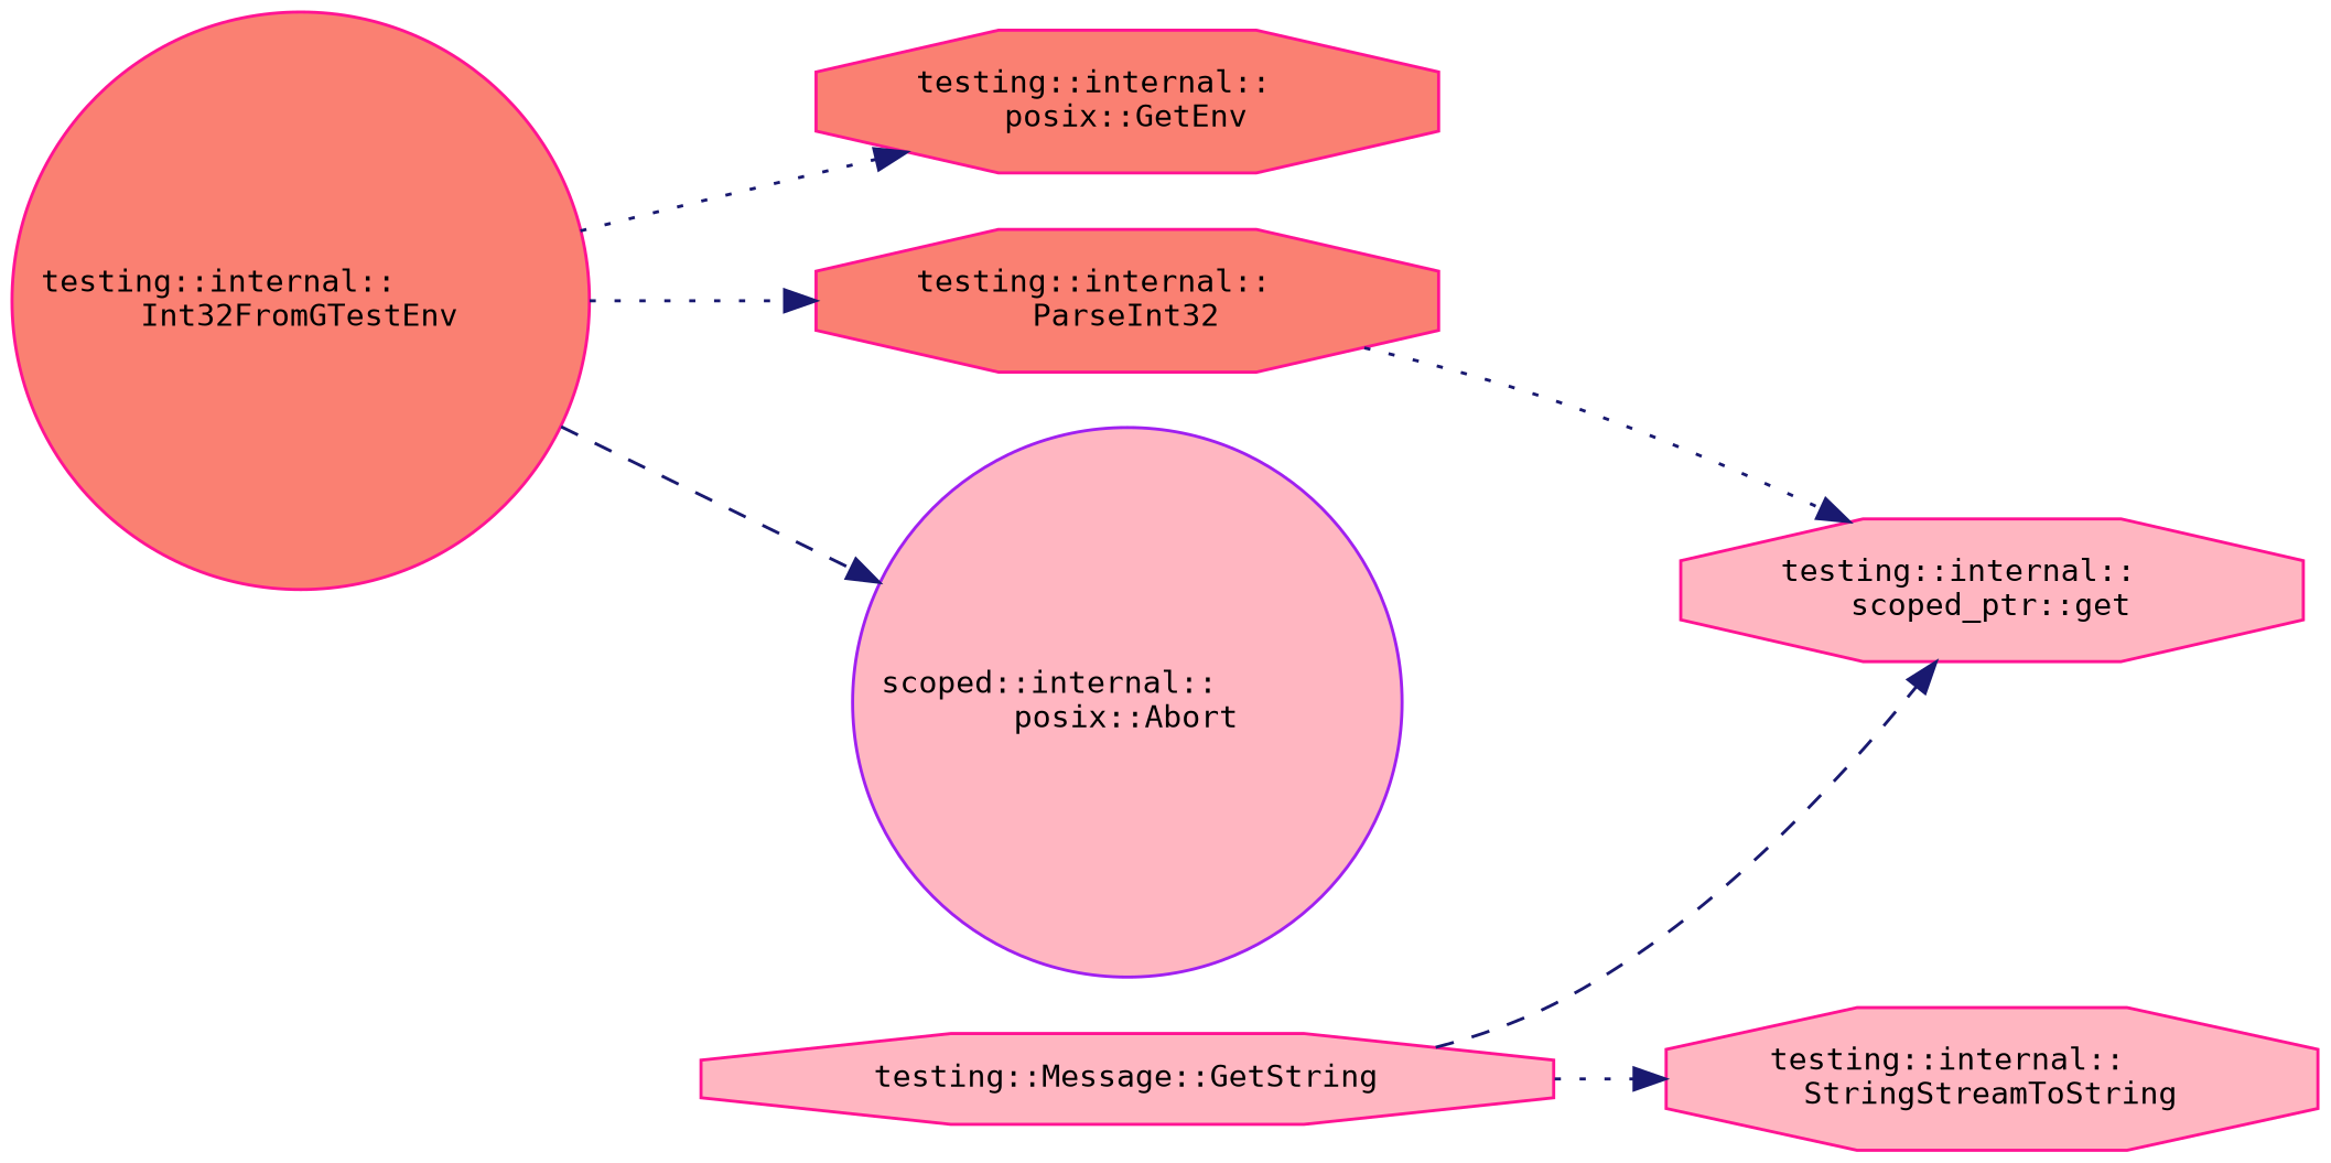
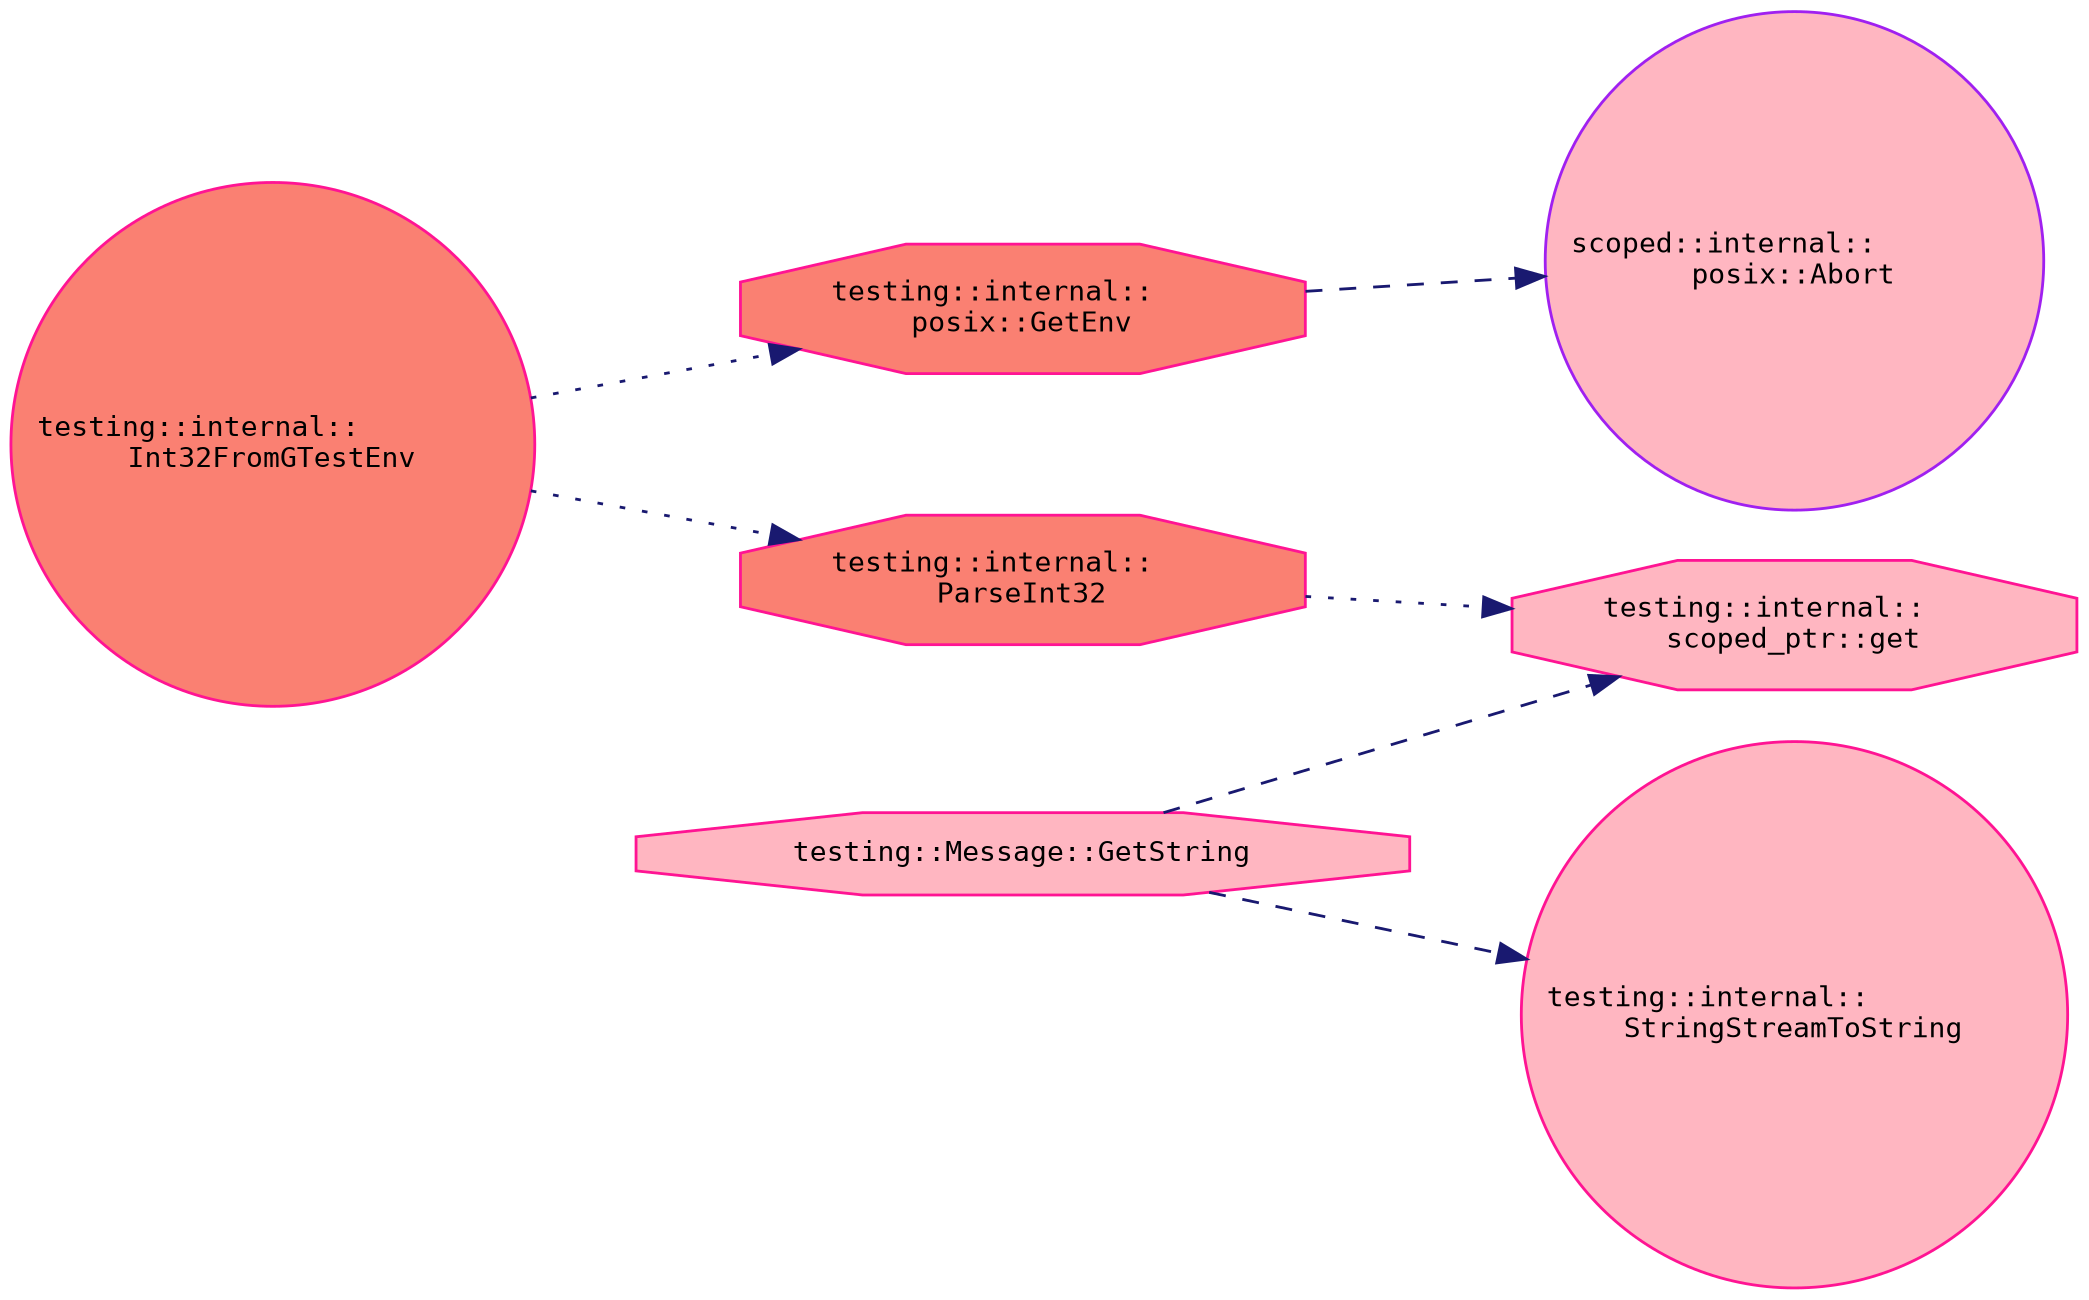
  digraph {
    fontname="DejaVu Sans Mono"
    rankdir=LR
    node [color=deeppink fillcolor=lightpink fontname="DejaVu Sans Mono" fontsize=10 shape=octagon style=filled]
    edge [color=midnightblue fontname="DejaVu Sans Mono" fontsize=10 labelfontname=Helvetica labelfontsize=10 style=dotted]
    n1 [fillcolor=salmon fontcolor=black height=0.2 label="testing::internal::\lInt32FromGTestEnv" shape=circle width=0.4]
    n2 [fillcolor=salmon height=0.2 label="testing::internal::\lposix::GetEnv" width=0.4]
    n3 [fillcolor=salmon height=0.2 label="testing::internal::\lParseInt32" width=0.4]
    n4 [color=purple height=0.2 label="scoped::internal::\lposix::Abort" shape=circle width=0.4]
    n5 [height=0.2 label="testing::internal::\lscoped_ptr::get" width=0.4]
    n6 [height=0.2 label="testing::Message::GetString" width=0.4]
-   n7 [height=0.2 label="testing::internal::\lStringStreamToString" width=0.4]
+   n7 [height=0.2 label="testing::internal::\lStringStreamToString" shape=circle width=0.4]
    n1 -> n2
    n1 -> n3
-   n1 -> n4 [style=dashed]
+   n2 -> n4 [style=dashed]
    n3 -> n5
    n6 -> n5 [style=dashed]
-   n6 -> n7
+   n6 -> n7 [style=dashed]
  }
